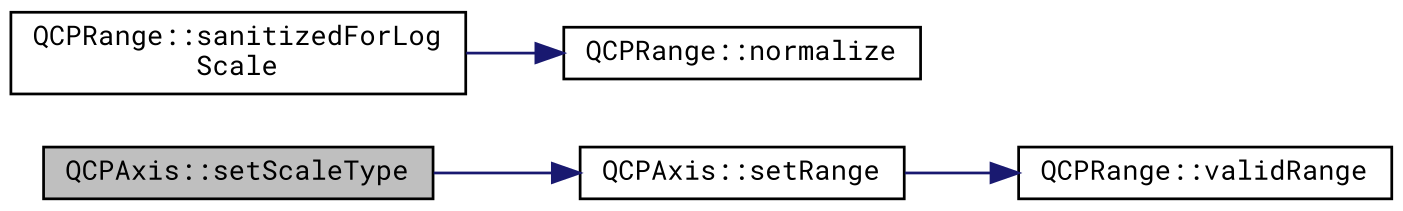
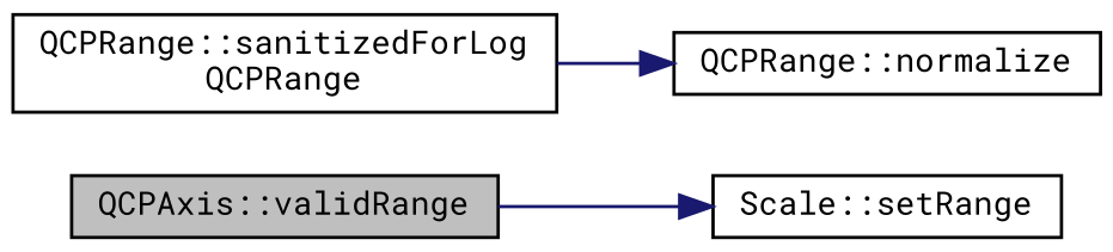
  digraph {
    fontname="Roboto Mono"
    rankdir=LR
    node [color=black fillcolor=white fontname="Roboto Mono" fontsize=10 shape=record style=filled]
    edge [color=midnightblue fontname="Roboto Mono" fontsize=10 labelfontname=Helvetica labelfontsize=10 style=solid]
-   n1 [fillcolor=grey75 fontcolor=black height=0.2 label="QCPAxis::setScaleType" width=0.4]
-   n2 [height=0.2 label="QCPAxis::setRange" width=0.4]
-   n3 [height=0.2 label="QCPRange::validRange" width=0.4]
-   n4 [height=0.2 label="QCPRange::sanitizedForLog\lScale" width=0.4]
+   n1 [fillcolor=grey75 fontcolor=black height=0.2 label="QCPAxis::validRange" width=0.4]
+   n2 [height=0.2 label="Scale::setRange" width=0.4]
+   n4 [height=0.2 label="QCPRange::sanitizedForLog\lQCPRange" width=0.4]
    n5 [height=0.2 label="QCPRange::normalize" width=0.4]
    n1 -> n2
-   n2 -> n3
    n4 -> n5
  }
